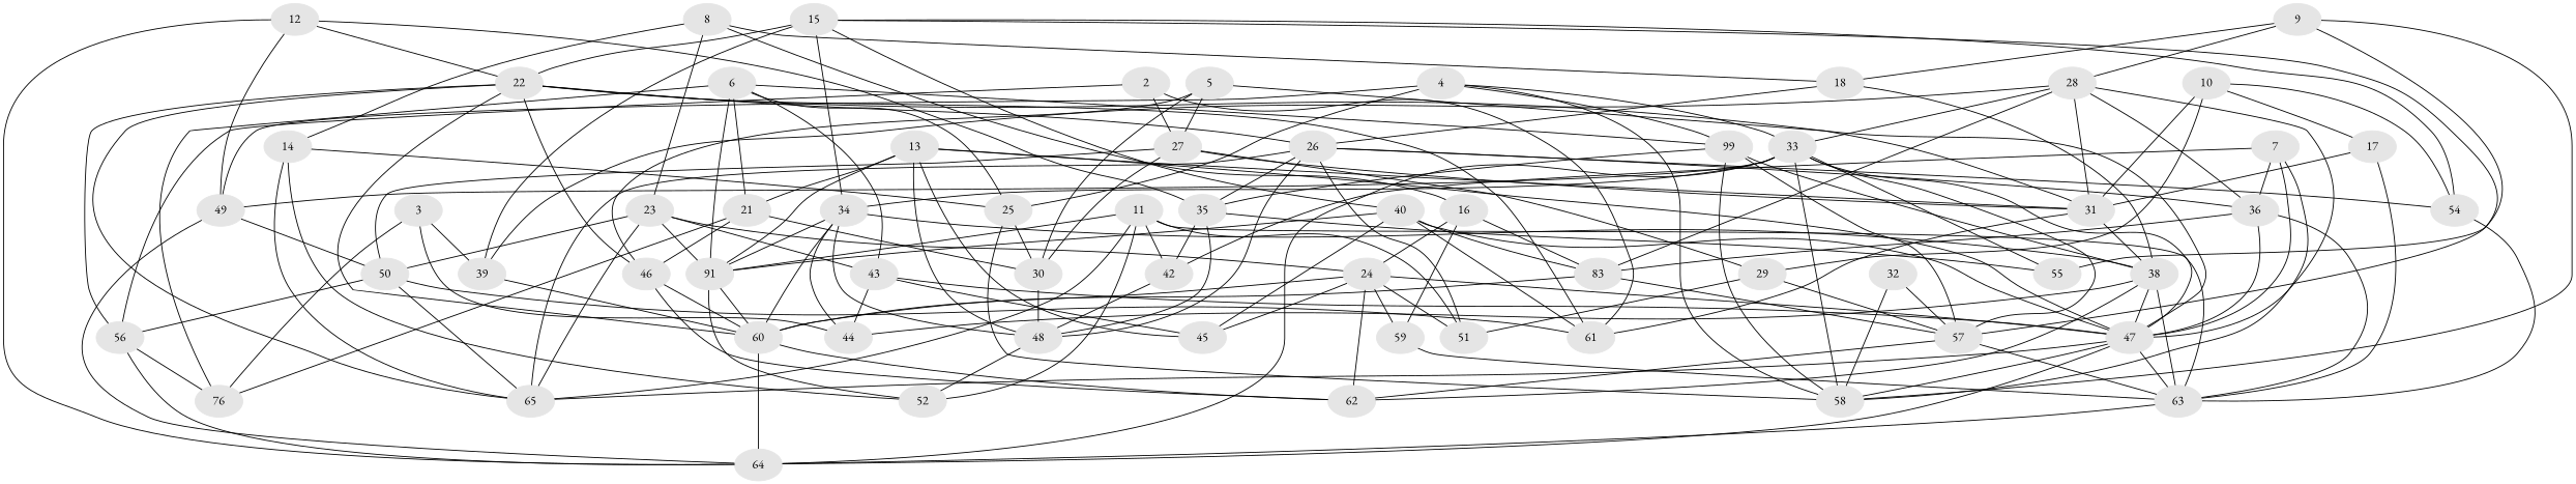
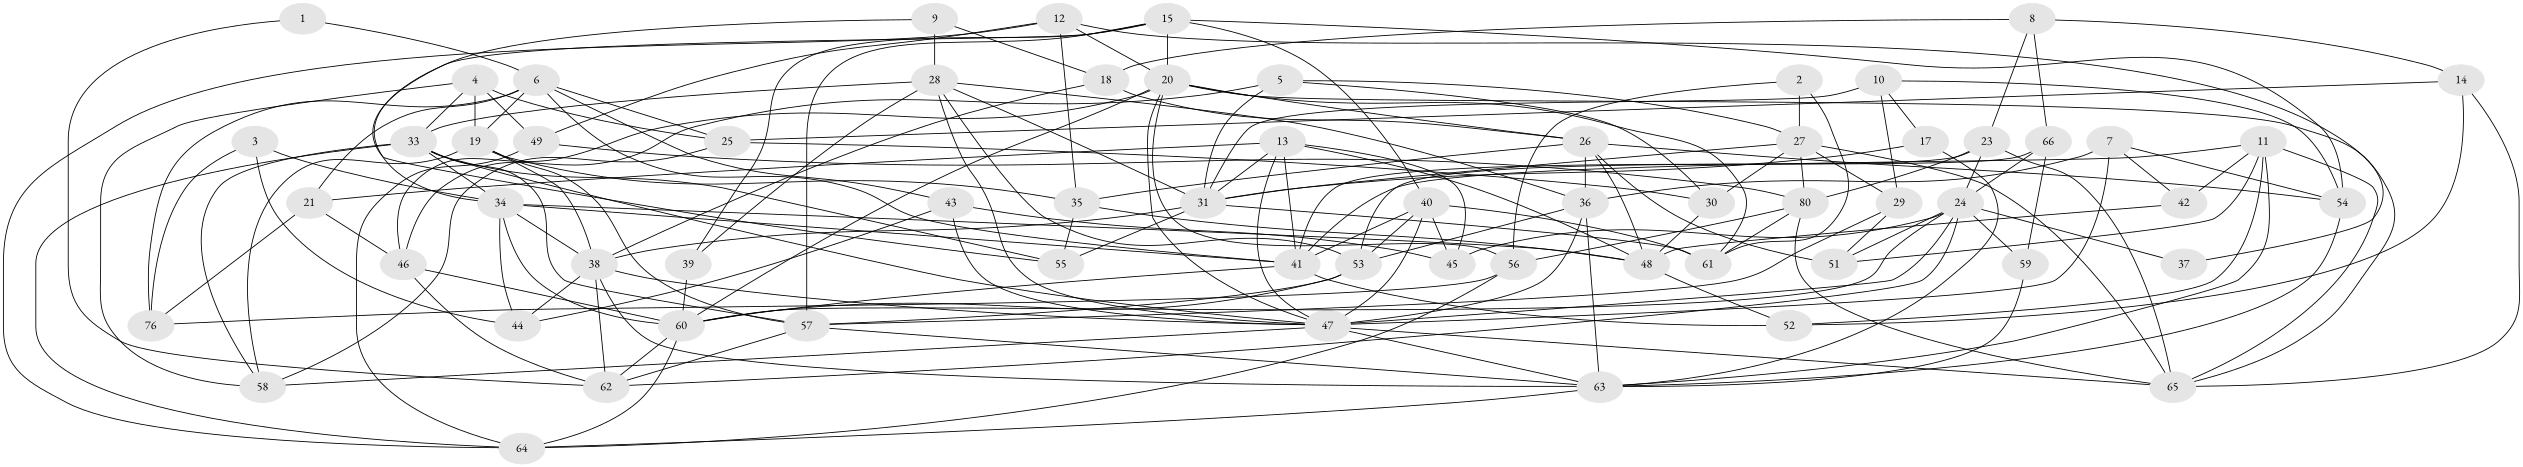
  graph {
    fontname="EB Garamond"
    node [color=gray90 fontname="EB Garamond" style=filled]
    edge [fontname="EB Garamond" weight=1.0]
+   1
    6
    62
    n4 [label=76]
-   19 [label=99]
+   19
    25
    21
-   41 [label=91]
+   41
    43
    2
    27
    56
    61
    30
    31
    29
-   50
+   50 [label=80]
    64
    3
    39
    44
    60
    4
    33
    49
    58
    35
    57
    38
    47
    55
    34
    5
    46
    48
    52
    45
    7
    36
    42
    63
-   53 [label=83]
+   53
    65
    8
    14
-   16
+   16 [label=66]
    18
    23
    24
    59
    26
    9
    28
    10
    17
    54
    51
    11
    12
-   20 [label=22]
+   20
+   37
    13
    15
    40
-   32
+   1 -- 6
+   1 -- 62
    6 -- n4
    6 -- 19
    6 -- 25
    6 -- 21
    6 -- 41
    6 -- 43
    19 -- 58
    19 -- 35
    19 -- 57
    19 -- 38
    25 -- 30
    25 -- 58
    21 -- n4
-   21 -- 30
    21 -- 46
    41 -- 60
    41 -- 52
    43 -- 44
    43 -- 47
    43 -- 45
    2 -- 27
    2 -- 56
    2 -- 61
    27 -- 30
    27 -- 31
    27 -- 29
    27 -- 50
    56 -- n4
    56 -- 64
    30 -- 48
    31 -- 61 [weight=2.0]
    31 -- 38
+   31 -- 55
    29 -- 57
    29 -- 51
    50 -- 56
    50 -- 61
    50 -- 65
    3 -- n4
-   3 -- 39
+   3 -- 34
    3 -- 44
    39 -- 60 [weight=2.0]
    60 -- 62
    60 -- 64
    4 -- 19
    4 -- 25 [weight=2.0]
    4 -- 33
    4 -- 49
    4 -- 58
    33 -- 64
-   33 -- 49
    33 -- 58 [weight=2.0]
    33 -- 57
    33 -- 47
    33 -- 55
    33 -- 34
    49 -- 50
    49 -- 64
    35 -- 55
    35 -- 48
-   35 -- 42
    57 -- 62
    57 -- 63
    38 -- 62
    38 -- 44
    38 -- 47
    38 -- 63
-   47 -- 64
    47 -- 58 [weight=2.0]
    47 -- 63 [weight=2.0]
    47 -- 65
    34 -- 41
    34 -- 44
    34 -- 60 [weight=2.0]
    34 -- 38
    34 -- 48
    5 -- 27
    5 -- 30
    5 -- 31
    5 -- 46
    46 -- 62
    46 -- 60 [weight=2.0]
    48 -- 52
-   7 -- 58
+   7 -- 54
    7 -- 47 [weight=2.0]
    7 -- 36
    7 -- 42
    36 -- 47
    36 -- 63
    36 -- 53
    42 -- 48
    63 -- 64
    53 -- 60
    53 -- 57
    8 -- 14
    8 -- 16
    8 -- 18
    8 -- 23
    14 -- 25
    14 -- 52
    14 -- 65
    16 -- 53
    16 -- 24
    16 -- 59
    18 -- 38
    18 -- 26
    23 -- 41
-   23 -- 43
    23 -- 50
    23 -- 65
    23 -- 24
    24 -- 62
    24 -- 60
    24 -- 47
    24 -- 45
    24 -- 59
    24 -- 51
+   24 -- 37
    59 -- 63
    26 -- 35
    26 -- 48
    26 -- 36
-   26 -- 65
+   27 -- 65
    26 -- 54
    26 -- 51
-   9 -- 58
    9 -- 55
    9 -- 18
    9 -- 28
    28 -- 31
    28 -- 39
    28 -- 33
    28 -- 47
    28 -- 36
    28 -- 53
    10 -- 31 [weight=2.0]
    10 -- 29
    10 -- 17
    10 -- 54
    17 -- 31
    17 -- 63
    54 -- 63
    11 -- 41
    11 -- 52
    11 -- 42
    11 -- 63 [weight=2.0]
    11 -- 65
    11 -- 51
    12 -- 64
    12 -- 49
    12 -- 35
    12 -- 20
+   12 -- 37
    20 -- 56
    20 -- 61
    20 -- 60
    20 -- 47
    20 -- 46
    20 -- 65
    20 -- 26
    13 -- 21
    13 -- 41
    13 -- 31
    13 -- 47
    13 -- 48
    13 -- 45
    15 -- 39
    15 -- 57
    15 -- 34
    15 -- 54
    15 -- 20 [weight=2.0]
    15 -- 40
    40 -- 41
    40 -- 61
    40 -- 47
    40 -- 45
    40 -- 53
-   32 -- 58
-   32 -- 57
  }
